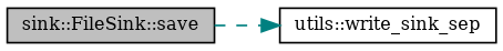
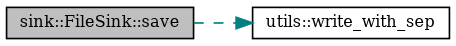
  digraph {
    rankdir=LR
    fontname="DejaVu Serif"
    node [color=black fontname="DejaVu Serif" fontsize=10 shape=record]
    n1 [fillcolor=grey75 fontcolor=black height=0.2 label="sink::FileSink::save" style=filled width=0.4]
-   n2 [height=0.2 label="utils::write_sink_sep" width=0.4]
+   n2 [height=0.2 label="utils::write_with_sep" width=0.4]
    n1 -> n2 [color=teal fontname="DejaVu Serif" fontsize=10 labelfontname=Helvetica labelfontsize=10 style=dashed]
  }
